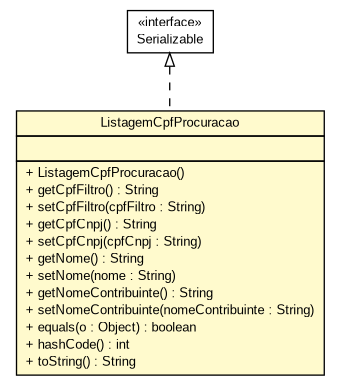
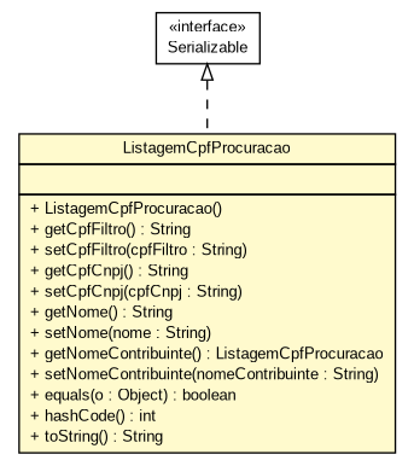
  digraph {
    nodesep=0.25
    ranksep=0.5
    node [fontcolor=black fontname=arial fontsize=10.0 shape=plaintext]
-   n1 [label=<<table title="br.gov.to.sefaz.seg.persistence.entity.ListagemCpfProcuracao" border="0" cellborder="1" cellspacing="0" cellpadding="2" port="p" bgcolor="lemonChiffon" href="./ListagemCpfProcuracao.html"> 		<tr><td><table border="0" cellspacing="0" cellpadding="1"> <tr><td align="center" balign="center"> ListagemCpfProcuracao </td></tr> 		</table></td></tr> 		<tr><td><table border="0" cellspacing="0" cellpadding="1"> <tr><td align="left" balign="left">  </td></tr> 		</table></td></tr> 		<tr><td><table border="0" cellspacing="0" cellpadding="1"> <tr><td align="left" balign="left"> + ListagemCpfProcuracao() </td></tr> <tr><td align="left" balign="left"> + getCpfFiltro() : String </td></tr> <tr><td align="left" balign="left"> + setCpfFiltro(cpfFiltro : String) </td></tr> <tr><td align="left" balign="left"> + getCpfCnpj() : String </td></tr> <tr><td align="left" balign="left"> + setCpfCnpj(cpfCnpj : String) </td></tr> <tr><td align="left" balign="left"> + getNome() : String </td></tr> <tr><td align="left" balign="left"> + setNome(nome : String) </td></tr> <tr><td align="left" balign="left"> + getNomeContribuinte() : String </td></tr> <tr><td align="left" balign="left"> + setNomeContribuinte(nomeContribuinte : String) </td></tr> <tr><td align="left" balign="left"> + equals(o : Object) : boolean </td></tr> <tr><td align="left" balign="left"> + hashCode() : int </td></tr> <tr><td align="left" balign="left"> + toString() : String </td></tr> 		</table></td></tr> 		</table>>]
+   n1 [label=<<table title="br.gov.to.sefaz.seg.persistence.entity.ListagemCpfProcuracao" border="0" cellborder="1" cellspacing="0" cellpadding="2" port="p" bgcolor="lemonChiffon" href="./ListagemCpfProcuracao.html"> 		<tr><td><table border="0" cellspacing="0" cellpadding="1"> <tr><td align="center" balign="center"> ListagemCpfProcuracao </td></tr> 		</table></td></tr> 		<tr><td><table border="0" cellspacing="0" cellpadding="1"> <tr><td align="left" balign="left">  </td></tr> 		</table></td></tr> 		<tr><td><table border="0" cellspacing="0" cellpadding="1"> <tr><td align="left" balign="left"> + ListagemCpfProcuracao() </td></tr> <tr><td align="left" balign="left"> + getCpfFiltro() : String </td></tr> <tr><td align="left" balign="left"> + setCpfFiltro(cpfFiltro : String) </td></tr> <tr><td align="left" balign="left"> + getCpfCnpj() : String </td></tr> <tr><td align="left" balign="left"> + setCpfCnpj(cpfCnpj : String) </td></tr> <tr><td align="left" balign="left"> + getNome() : String </td></tr> <tr><td align="left" balign="left"> + setNome(nome : String) </td></tr> <tr><td align="left" balign="left"> + getNomeContribuinte() : ListagemCpfProcuracao </td></tr> <tr><td align="left" balign="left"> + setNomeContribuinte(nomeContribuinte : String) </td></tr> <tr><td align="left" balign="left"> + equals(o : Object) : boolean </td></tr> <tr><td align="left" balign="left"> + hashCode() : int </td></tr> <tr><td align="left" balign="left"> + toString() : String </td></tr> 		</table></td></tr> 		</table>>]
    n2 [label=<<table title="java.io.Serializable" border="0" cellborder="1" cellspacing="0" cellpadding="2" port="p" href="http://java.sun.com/j2se/1.4.2/docs/api/java/io/Serializable.html"> 		<tr><td><table border="0" cellspacing="0" cellpadding="1"> <tr><td align="center" balign="center"> &#171;interface&#187; </td></tr> <tr><td align="center" balign="center"> Serializable </td></tr> 		</table></td></tr> 		</table>>]
    n2 -> n1 [arrowtail=empty dir=back fontname=arial fontsize=10 headport=p labelfontname=arial labelfontsize=10 style=dashed tailport=p]
  }
